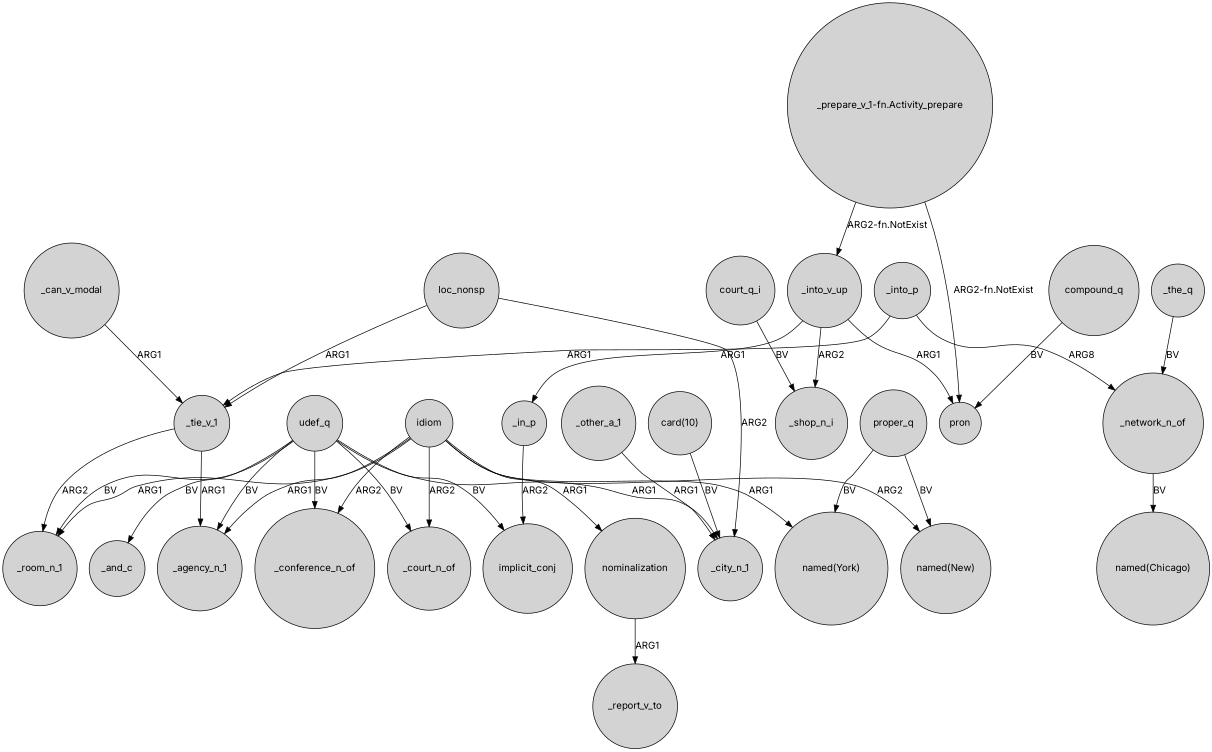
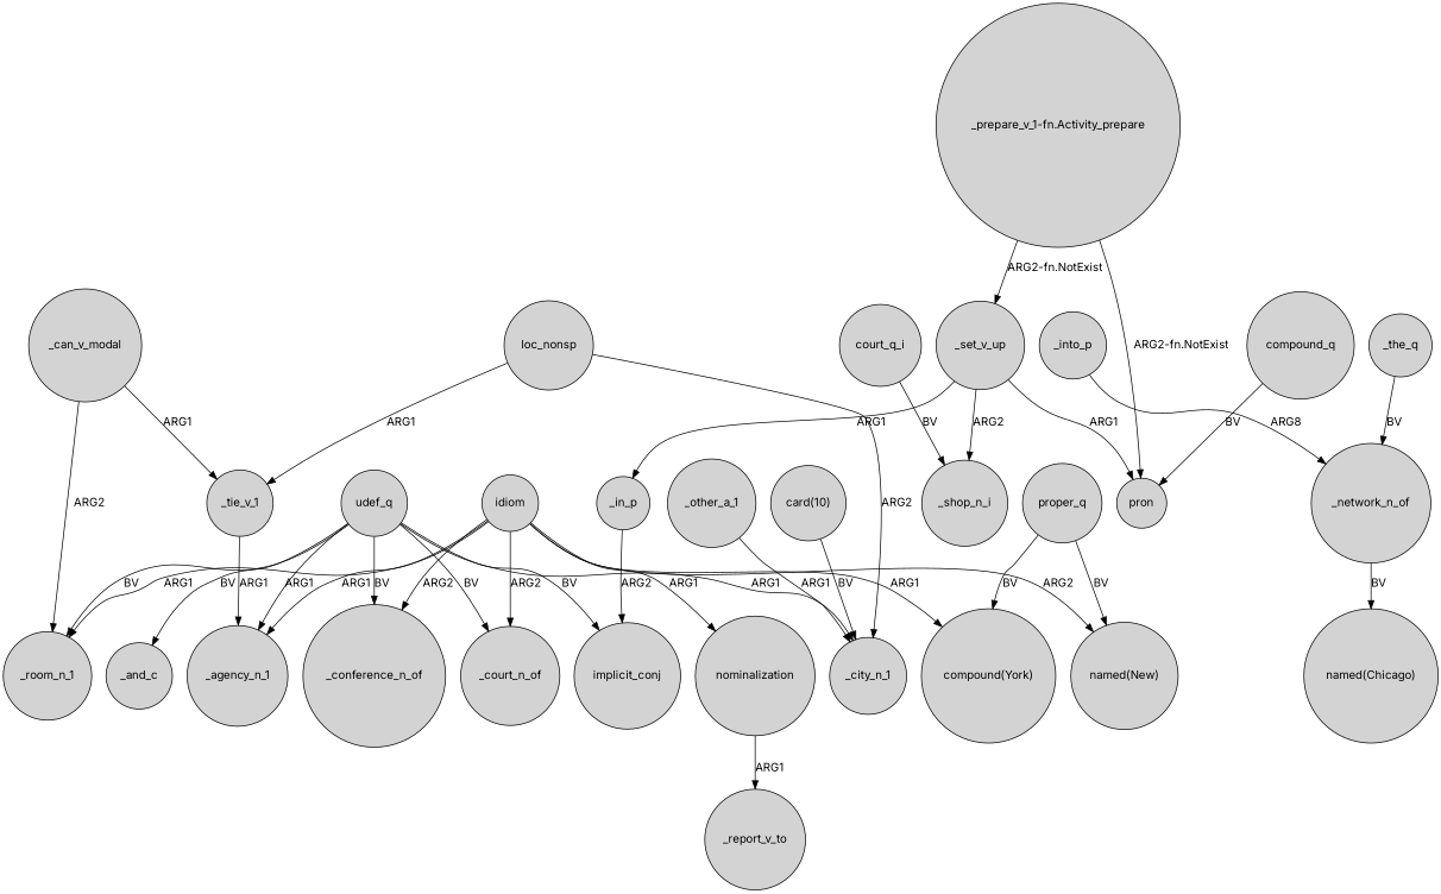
  digraph {
    fontname=Inter
    node [fontname=Inter shape=circle style=filled]
    edge [fontname=Inter]
    n1 [label=idiom]
    _agency_n_1
    "named(New)"
    _conference_n_of
    _court_n_of
    nominalization
-   "named(York)"
+   "named(York)" [label="compound(York)"]
    _room_n_1
    _report_v_to
    proper_q
    _other_a_1
    _city_n_1
    loc_nonsp
    _tie_v_1
    udef_q
    implicit_conj
    _and_c
-   _set_v_up [label=_into_v_up]
+   _set_v_up
    _shop_n_i
    pron
    _in_p
    n22 [label=court_q_i]
    "_prepare_v_1-fn.Activity_prepare"
    _can_v_modal
    n25 [label=compound_q]
    _the_q
    _network_n_of
    "named(Chicago)"
    _into_p
    "card(10)"
    n1 -> _agency_n_1 [label=ARG1]
    n1 -> "named(New)" [label=ARG2]
    n1 -> _conference_n_of [label=ARG2]
    n1 -> _court_n_of [label=ARG2]
    n1 -> nominalization [label=ARG1]
    n1 -> "named(York)" [label=ARG1]
    n1 -> _room_n_1 [label=ARG1]
    nominalization -> _report_v_to [label=ARG1]
    proper_q -> "named(New)" [label=BV]
    proper_q -> "named(York)" [label=BV]
    _other_a_1 -> _city_n_1 [label=ARG1]
    loc_nonsp -> _city_n_1 [label=ARG2]
    loc_nonsp -> _tie_v_1 [label=ARG1]
    _tie_v_1 -> _agency_n_1 [label=ARG1]
-   _tie_v_1 -> _room_n_1 [label=ARG2]
-   udef_q -> _agency_n_1 [label=BV]
+   _can_v_modal -> _room_n_1 [label=ARG2]
+   udef_q -> _agency_n_1 [label=ARG1]
    udef_q -> _conference_n_of [label=BV]
    udef_q -> _court_n_of [label=BV]
    udef_q -> _room_n_1 [label=BV]
    udef_q -> _city_n_1 [label=ARG1]
    udef_q -> implicit_conj [label=BV]
    udef_q -> _and_c [label=BV]
    _set_v_up -> _shop_n_i [label=ARG2]
    _set_v_up -> pron [label=ARG1]
    _set_v_up -> _in_p [label=ARG1]
    _in_p -> implicit_conj [label=ARG2]
    n22 -> _shop_n_i [label=BV]
    "_prepare_v_1-fn.Activity_prepare" -> _set_v_up [label="ARG2-fn.NotExist"]
    "_prepare_v_1-fn.Activity_prepare" -> pron [label="ARG2-fn.NotExist"]
    _can_v_modal -> _tie_v_1 [label=ARG1]
    n25 -> pron [label=BV]
    _the_q -> _network_n_of [label=BV]
    _network_n_of -> "named(Chicago)" [label=BV]
-   _into_p -> _tie_v_1 [label=ARG1]
    _into_p -> _network_n_of [label=ARG8]
    "card(10)" -> _city_n_1 [label=BV]
  }
